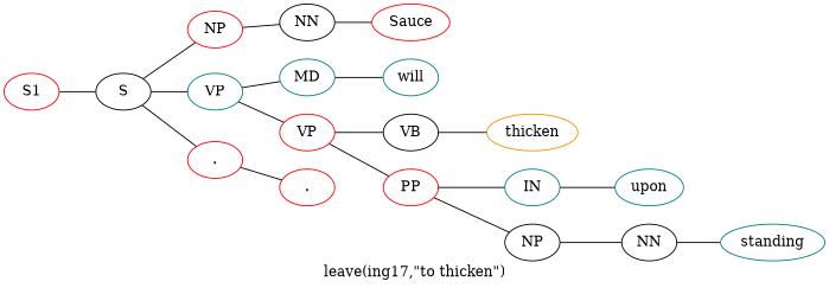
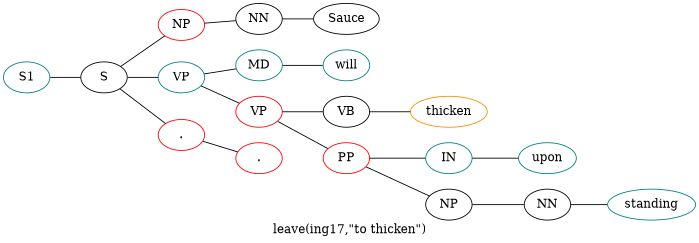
  graph {
    label="leave(ing17,\"to thicken\")"
    rankdir=LR
    node [color=teal]
-   n1 [color=red label=S1]
+   n1 [label=S1]
    n2 [color=black label=S]
    n3 [color=red label=NP]
    n4 [label=VP]
    n5 [color=red label="."]
    n6 [color=black label=NN]
    n7 [label=MD]
    n8 [color=red label=VP]
    n9 [color=red label="."]
-   n10 [color=red label=Sauce]
+   n10 [color=black label=Sauce]
    n11 [label=will]
    n12 [color=black label=VB]
    n13 [color=red label=PP]
    n14 [color=darkorange label=thicken]
    n15 [label=IN]
    n16 [color=black label=NP]
    n17 [label=upon]
    n18 [color=black label=NN]
    n19 [label=standing]
    n1 -- n2
    n2 -- n3
    n2 -- n4
    n2 -- n5
    n3 -- n6
    n4 -- n7
    n4 -- n8
    n5 -- n9
    n6 -- n10
    n7 -- n11
    n8 -- n12
    n8 -- n13
    n12 -- n14
    n13 -- n15
    n13 -- n16
    n15 -- n17
    n16 -- n18
    n18 -- n19
  }
